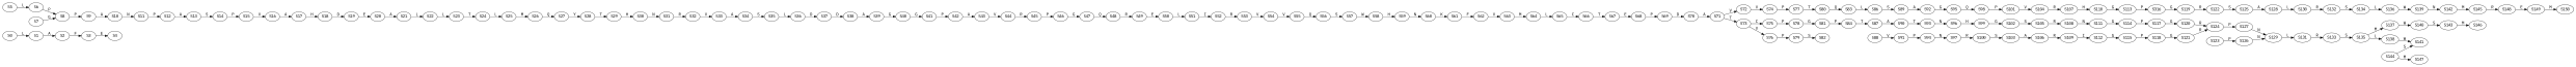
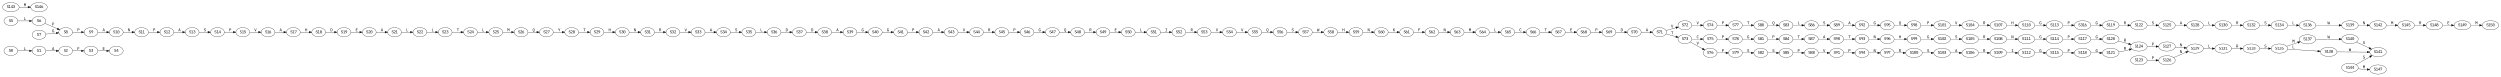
  strict digraph {
    fontname="IBM Plex Mono"
    rankdir=LR
    node [fontname="IBM Plex Mono"]
    edge [fontname="IBM Plex Mono"]
    S0
    S1
    S2
    S3
    S4
    S5
    S6
    S8
    S7
    S9
    S10
    S11
    S12
    S13
    S14
    S15
    S16
    S17
    S18
    S19
    S20
    S21
    S22
    S23
    S24
    S25
    S26
    S27
    S28
    S29
    S30
    S31
    S32
    S33
    S34
    S35
    S36
    S37
    S38
    S39
    S40
    S41
    S42
    S43
    S44
    S45
    S46
    S47
    S48
    S49
    S50
    S51
    S52
    S53
    S54
    S55
    S56
    S57
    S58
    S59
    S60
    S61
    S62
    S63
    S64
    S65
    S66
    S67
    S68
    S69
    S70
    S71
    S72
    S73
    S74
    S75
    S76
    S77
    S78
    S79
    S80
    S81
    S82
    S83
    S84
+   S85
    S86
    S87
    S88
    S89
    S90
    S91
    S92
    S93
    S94
    S95
    S96
    S97
    S98
    S99
    S100
    S101
    S102
    S103
    S104
    S105
    S106
    S107
    S108
    S109
    S110
    S111
    S112
    S113
    S114
    S115
    n117 [label=S316]
    S117
    S118
    S119
    S120
    S121
    S122
    S124
    S125
    S123
    S126
    S127
    S128
    S129
    S130
    S131
    S132
    S133
    S134
    S135
    S136
    S137
    S138
    S139
    S140
    S141
    S142
    S143
    S145
    S146
    S144
    S147
    S148
    S149
    S150
    S0 -> S1 [label=L]
    S1 -> S2 [label=A]
    S2 -> S3 [label=F]
    S3 -> S4 [label=E]
    S5 -> S6 [label=L]
    S6 -> S8 [label=P]
    S8 -> S9 [label=P]
    S7 -> S8 [label=G]
    S9 -> S10 [label=A]
    S10 -> S11 [label=N]
    S11 -> S12 [label=P]
    S12 -> S13 [label=A]
    S13 -> S14 [label=S]
    S14 -> S15 [label=P]
    S15 -> S16 [label=V]
    S16 -> S17 [label=A]
    S17 -> S18 [label=H]
    S18 -> S19 [label=D]
    S19 -> S20 [label=E]
    S20 -> S21 [label=A]
    S21 -> S22 [label=L]
    S22 -> S23 [label=L]
    S23 -> S24 [label=T]
    S24 -> S25 [label=L]
    S25 -> S26 [label=M]
    S26 -> S27 [label=Q]
    S27 -> S28 [label=Y]
    S28 -> S29 [label=T]
    S29 -> S30 [label=H]
    S30 -> S31 [label=N]
    S31 -> S32 [label=R]
    S32 -> S33 [label=V]
    S33 -> S34 [label=A]
    S34 -> S35 [label=S]
    S35 -> S36 [label=L]
    S36 -> S37 [label=D]
    S37 -> S38 [label=D]
    S38 -> S39 [label=A]
    S39 -> S40 [label=G]
    S40 -> S41 [label=G]
    S41 -> S42 [label=P]
    S42 -> S43 [label=A]
    S43 -> S44 [label=V]
    S44 -> S45 [label=R]
    S45 -> S46 [label=P]
    S46 -> S47 [label=G]
    S47 -> S48 [label=Q]
    S48 -> S49 [label=R]
    S49 -> S50 [label=E]
    S50 -> S51 [label=L]
    S51 -> S52 [label=I]
    S52 -> S53 [label=R]
    S53 -> S54 [label=V]
    S54 -> S55 [label=V]
    S55 -> S56 [label=Q]
    S56 -> S57 [label=S]
    S57 -> S58 [label=W]
    S58 -> S59 [label=H]
    S59 -> S60 [label=N]
    S60 -> S61 [label=K]
    S61 -> S62 [label=F]
-   S62 -> S63 [label=V]
+   S62 -> S63 [label=N]
    S63 -> S64 [label=M]
    S64 -> S65 [label=L]
    S65 -> S66 [label=C]
    S66 -> S67 [label=T]
    S67 -> S68 [label=E]
    S68 -> S69 [label=P]
    S69 -> S70 [label=D]
    S70 -> S71 [label=A]
    S71 -> S72 [label=V]
    S71 -> S73 [label=T]
    S72 -> S74 [label=V]
    S73 -> S75 [label=C]
    S73 -> S76 [label=V]
    S74 -> S77 [label=P]
    S75 -> S78 [label=P]
    S76 -> S79 [label=P]
    S77 -> S80 [label=T]
    S78 -> S81 [label=G]
    S79 -> S82 [label=S]
    S80 -> S83 [label=Q]
    S81 -> S84 [label=P]
+   S82 -> S85 [label=S]
    S83 -> S86 [label=L]
    S84 -> S87 [label=T]
+   S85 -> S88 [label=P]
    S86 -> S89 [label=S]
    S87 -> S90 [label=A]
    S88 -> S91 [label=V]
    S89 -> S92 [label=A]
    S90 -> S93 [label=T]
    S91 -> S94 [label=P]
    S92 -> S95 [label=G]
    S93 -> S96 [label=N]
    S94 -> S97 [label=N]
    S95 -> S98 [label=Q]
    S96 -> S99 [label=H]
    S97 -> S100 [label=R]
    S98 -> S101 [label=P]
    S99 -> S102 [label=G]
    S100 -> S103 [label=S]
    S101 -> S104 [label=V]
    S102 -> S105 [label=S]
    S103 -> S106 [label=A]
    S104 -> S107 [label=R]
    S105 -> S108 [label=R]
    S106 -> S109 [label=R]
    S107 -> S110 [label=H]
    S108 -> S111 [label=N]
    S109 -> S112 [label=I]
    S110 -> S113 [label=G]
    S111 -> S114 [label=G]
    S112 -> S115 [label=G]
    S113 -> n117 [label=P]
    S114 -> S117 [label=P]
    S115 -> S118 [label=P]
    n117 -> S119 [label=G]
    S117 -> S120 [label=G]
    S118 -> S121 [label=G]
    S119 -> S122 [label=R]
    S120 -> S124 [label=R]
    S121 -> S124 [label=R]
    S122 -> S125 [label=S]
    S124 -> S127 [label=P]
    S125 -> S128 [label=A]
    S123 -> S126 [label=P]
    S126 -> S129 [label=N]
    S127 -> S129 [label=N]
    S128 -> S130 [label=L]
    S129 -> S131 [label=L]
    S130 -> S132 [label=R]
    S131 -> S133 [label=R]
    S132 -> S134 [label=S]
    S133 -> S135 [label=S]
    S134 -> S136 [label=L]
    S135 -> S137 [label=M]
    S135 -> S138 [label=L]
    S136 -> S139 [label=W]
    S137 -> S140 [label=W]
    S138 -> S141 [label=W]
    S139 -> S142 [label=N]
-   S140 -> S143 [label=S]
+   S140 -> S141 [label=S]
    S142 -> S145 [label=M]
    S143 -> S146 [label=M]
    S145 -> S148 [label=R]
    S144 -> S141 [label=S]
    S144 -> S147 [label=M]
    S148 -> S149 [label=E]
    S149 -> S150 [label=M]
  }
